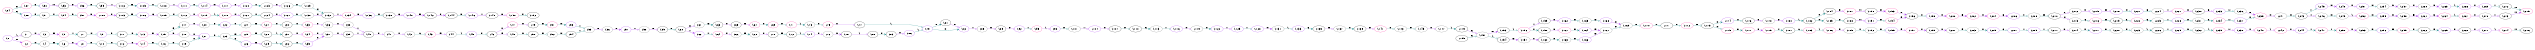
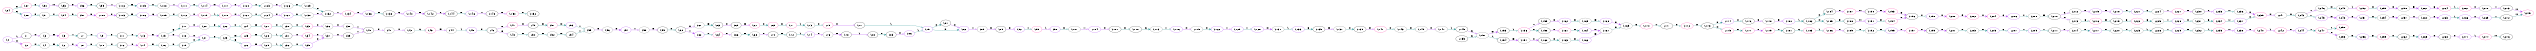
  strict digraph {
    rankdir=LR
    node [color=gray40]
    edge [arrowhead=onormal color=teal]
    S0 [color=purple]
    S1 [color=black]
    S2 [color=deeppink]
    S3
    S4
    S5 [color=deeppink]
    S6
    S7 [color=black]
    S8 [color=purple]
    S9 [color=purple]
    S10
    S11 [color=black]
    S12 [color=black]
    S13 [color=deeppink]
    S14 [color=deeppink]
    S15
    S16
    S17
    S18
    S19 [color=black]
    S20
    S21 [color=purple]
    S22 [color=purple]
    S23
    S24
    S25 [color=deeppink]
    S26 [color=purple]
    S27 [color=deeppink]
    S28 [color=black]
    S29 [color=black]
    S30 [color=black]
    S31 [color=black]
    S32 [color=black]
    S33 [color=deeppink]
    S34 [color=deeppink]
    S35 [color=purple]
    S36
    S37
    S38
    S39 [color=black]
    S40 [color=black]
    S41
    S42
    S43 [color=deeppink]
    S44
    S45 [color=purple]
    S46 [color=black]
    S47 [color=deeppink]
    S48
    S49 [color=black]
    S50 [color=black]
    S51 [color=deeppink]
    S52
    S53 [color=purple]
    S54 [color=black]
    S55
    S56
    S57 [color=purple]
    S58
    S59 [color=black]
    S60 [color=black]
    S61
    S62 [color=purple]
    S63 [color=black]
    S64 [color=deeppink]
    S65 [color=black]
    S66
    S67 [color=deeppink]
    S68
    S69 [color=deeppink]
    S70 [color=black]
    S71 [color=deeppink]
    S72 [color=black]
    S73
    S74 [color=purple]
    S75 [color=deeppink]
    S76
    S77 [color=black]
    S78 [color=black]
    S79 [color=purple]
    S80 [color=black]
    S81 [color=black]
    S82 [color=purple]
    S83 [color=black]
    S85
    S86 [color=purple]
    S84 [color=deeppink]
    S87 [color=deeppink]
    S88 [color=purple]
    S89 [color=black]
    S90 [color=purple]
    S91
    S92 [color=purple]
    S93 [color=black]
    S94 [color=deeppink]
    S95 [color=deeppink]
    S96 [color=purple]
    S97 [color=deeppink]
    S98 [color=purple]
    S99 [color=black]
    S100 [color=deeppink]
    S101
    S102
    S103 [color=black]
    S104 [color=purple]
    S105 [color=purple]
    S106 [color=purple]
    S107 [color=black]
    S108
    S109
    S110 [color=black]
    S111 [color=purple]
    S112
    S113
    S114 [color=purple]
    S115 [color=deeppink]
    S116 [color=purple]
    S117 [color=purple]
    S118 [color=deeppink]
    S119
    S120 [color=purple]
    S121 [color=black]
    S122 [color=purple]
    S123
    S124 [color=black]
    S125 [color=purple]
    S126
    S127 [color=purple]
    S128 [color=purple]
    S129
    S130
    S131
    S132 [color=black]
    S133 [color=purple]
    S134 [color=deeppink]
    S135 [color=black]
    S136 [color=purple]
    S137
    S138 [color=black]
    S139 [color=black]
    S140 [color=purple]
    S141 [color=deeppink]
    S142 [color=black]
    S143
    S144 [color=black]
    S145
    S146 [color=purple]
    S147
    S148 [color=black]
    S149 [color=black]
    S150 [color=deeppink]
    S151
    S152 [color=black]
    S153 [color=black]
    S154 [color=black]
    S156 [color=deeppink]
    S157
    S155 [color=black]
    S158 [color=black]
    S159 [color=black]
    S160 [color=black]
    S161 [color=deeppink]
    S162 [color=purple]
    S163
    S164 [color=purple]
    S165
    S166 [color=purple]
    S167
    S168 [color=purple]
    S169
    S170 [color=deeppink]
    S171 [color=black]
    S172 [color=deeppink]
    S173 [color=black]
    S174 [color=purple]
    S175 [color=deeppink]
    S176 [color=black]
    S177 [color=deeppink]
    S178
    S179 [color=deeppink]
    S180 [color=purple]
    S181 [color=black]
    S182 [color=black]
    S183 [color=deeppink]
    S184 [color=black]
    S185
    S186 [color=deeppink]
    S187 [color=deeppink]
    S188 [color=black]
    S189
    S190 [color=black]
    S191 [color=purple]
    S192
    S193 [color=deeppink]
    S194 [color=deeppink]
    S195 [color=purple]
    S196 [color=black]
    S197 [color=deeppink]
    S198 [color=purple]
    S199 [color=black]
    S200 [color=deeppink]
    S201
    S202 [color=deeppink]
    S203
    S204 [color=deeppink]
    S205 [color=purple]
    S206 [color=purple]
    S207 [color=purple]
    S208
    S209 [color=purple]
    S210 [color=black]
    S211 [color=black]
    S212
    S213
    S214
    S215 [color=purple]
    S216 [color=deeppink]
    S217 [color=purple]
    S218 [color=purple]
    S219 [color=black]
    S220
    S221 [color=purple]
    S222 [color=deeppink]
    S223
    S224
    S225
    S226 [color=black]
    S227 [color=deeppink]
    S228 [color=purple]
    S229 [color=purple]
    S230 [color=black]
    S231
    S232
    S233 [color=purple]
    S234 [color=deeppink]
    S235 [color=deeppink]
    S236
    S237 [color=purple]
    S238 [color=purple]
    S239 [color=deeppink]
    S240 [color=deeppink]
    S241
    S242 [color=deeppink]
    S243 [color=black]
    S244 [color=purple]
    S245 [color=purple]
    S246
    S247 [color=deeppink]
    S248 [color=purple]
    S249
    S250 [color=deeppink]
    S251 [color=purple]
    S252 [color=deeppink]
    S253
    S254
    S255 [color=purple]
    S256 [color=purple]
    S257
    S258
    S259 [color=deeppink]
    S260
    S261 [color=purple]
    S262 [color=black]
    S263 [color=purple]
    S264 [color=deeppink]
    S265 [color=purple]
    S266 [color=purple]
    S267 [color=deeppink]
    S268 [color=black]
    S269 [color=purple]
    S270
    S271 [color=purple]
    S272 [color=black]
    S273 [color=black]
    S274 [color=deeppink]
    S275 [color=deeppink]
    S276 [color=black]
    S0 -> S1 [arrowhead=odot color=purple label=S]
    S0 -> S2 [arrowhead=vee color=purple label=A]
    S1 -> S3 [color=purple label=A]
    S2 -> S4 [label=A]
    S3 -> S5 [arrowhead=vee color=purple label=H]
    S4 -> S6 [arrowhead=vee label=H]
    S5 -> S7 [arrowhead=vee label=V]
    S6 -> S8 [arrowhead=vee color=purple label=A]
    S7 -> S9 [arrowhead=odot label=A]
    S8 -> S10 [arrowhead=odot label=D]
    S9 -> S11 [arrowhead=odot label=P]
    S10 -> S12 [arrowhead=odot label=A]
    S11 -> S13 [arrowhead=vee label=T]
    S12 -> S14 [arrowhead=vee color=purple label=T]
    S13 -> S15 [arrowhead=vee color=purple label=F]
    S14 -> S16 [label=F]
    S15 -> S17 [arrowhead=vee label=E]
    S15 -> S18 [arrowhead=odot color=purple label=D]
    S16 -> S19 [arrowhead=odot label=D]
    S17 -> S20 [color=purple label=A]
    S18 -> S21 [arrowhead=odot color=purple label=A]
    S19 -> S21 [arrowhead=vee label=A]
    S20 -> S22 [arrowhead=vee label=P]
    S21 -> S23 [label=P]
    S22 -> S24 [label=L]
    S23 -> S25 [arrowhead=odot label=H]
    S23 -> S26 [label=F]
    S24 -> S27 [arrowhead=odot label=H]
    S25 -> S28 [arrowhead=odot label=H]
    S26 -> S29 [color=purple label=H]
    S27 -> S30 [label=A]
    S28 -> S31 [arrowhead=vee label=S]
    S29 -> S32 [arrowhead=vee label=S]
    S30 -> S33 [arrowhead=odot label=A]
    S31 -> S34 [arrowhead=odot color=purple label=A]
    S32 -> S35 [label=A]
    S33 -> S36 [color=purple label=L]
    S34 -> S37 [arrowhead=odot color=purple label=L]
    S35 -> S37 [arrowhead=vee color=purple label=L]
    S36 -> S38 [arrowhead=odot color=purple label=T]
    S37 -> S39 [color=purple label=T]
    S38 -> S40 [color=purple label=V]
    S39 -> S40 [color=purple label=V]
    S40 -> S41 [color=purple label=L]
    S41 -> S42 [color=purple label=L]
    S42 -> S43 [arrowhead=odot label=C]
    S43 -> S44 [color=purple label=H]
    S44 -> S45 [arrowhead=odot label=S]
    S45 -> S46 [arrowhead=odot label=L]
    S46 -> S47 [arrowhead=odot color=purple label=L]
    S46 -> S48 [arrowhead=odot color=purple label=F]
    S47 -> S49 [arrowhead=odot color=purple label=K]
    S48 -> S50 [label=K]
    S49 -> S51 [arrowhead=vee label=F]
    S50 -> S52 [arrowhead=odot label=F]
    S51 -> S53 [arrowhead=vee label=N]
    S52 -> S54 [arrowhead=odot label=N]
    S53 -> S55 [arrowhead=odot label=V]
    S54 -> S55 [arrowhead=odot label=V]
    S55 -> S56 [arrowhead=odot color=purple label=P]
    S56 -> S57 [arrowhead=vee color=purple label=D]
    S57 -> S58 [color=purple label=V]
    S58 -> S59 [arrowhead=odot color=purple label=R]
    S59 -> S60 [label=L]
    S60 -> S61 [arrowhead=odot color=purple label=K]
    S60 -> S62 [arrowhead=vee color=purple label=V]
    S61 -> S63 [arrowhead=vee label=H]
    S62 -> S64 [label=Y]
    S63 -> S65 [arrowhead=odot color=purple label=A]
    S64 -> S66 [color=purple label=A]
    S65 -> S67 [arrowhead=odot color=purple label=H]
    S66 -> S68 [arrowhead=vee label=H]
    S67 -> S69 [arrowhead=vee label=L]
    S68 -> S70 [color=purple label=L]
    S69 -> S71 [arrowhead=odot label=D]
    S70 -> S72 [label=E]
    S71 -> S73 [arrowhead=vee label=S]
    S72 -> S74 [label=S]
    S73 -> S75 [arrowhead=odot label=L]
    S74 -> S76 [color=purple label=L]
    S75 -> S77 [arrowhead=odot color=purple label=A]
    S76 -> S78 [arrowhead=vee color=purple label=K]
    S77 -> S79 [label=S]
    S78 -> S80 [arrowhead=odot color=purple label=S]
    S79 -> S81 [arrowhead=vee label=L]
    S79 -> S82 [arrowhead=vee label=T]
    S80 -> S83 [arrowhead=vee label=L]
    S81 -> S82 [color=purple label=A]
    S82 -> S85 [color=purple label=V]
    S83 -> S86 [color=purple label=A]
    S85 -> S89 [color=purple label=N]
    S86 -> S79 [arrowhead=odot label=S]
    S84 -> S87 [label=N]
    S84 -> S88 [arrowhead=vee label=G]
    S87 -> S90 [arrowhead=odot label=P]
    S88 -> S91 [label=P]
    S89 -> S92 [arrowhead=odot color=purple label=D]
    S90 -> S93 [color=purple label=M]
    S91 -> S94 [label=L]
    S92 -> S95 [label=I]
    S93 -> S96 [color=purple label=D]
    S94 -> S97 [label=D]
    S95 -> S98 [arrowhead=odot color=purple label=S]
    S96 -> S99 [arrowhead=odot label=D]
    S97 -> S100 [arrowhead=vee color=purple label=D]
    S98 -> S101 [label=K]
    S99 -> S102 [color=purple label=V]
    S100 -> S103 [arrowhead=vee color=purple label=L]
    S101 -> S104 [color=purple label=V]
    S102 -> S105 [arrowhead=vee label=H]
    S103 -> S106 [arrowhead=odot label=H]
    S104 -> S107 [arrowhead=odot color=purple label=A]
    S105 -> S108 [label=A]
    S106 -> S109 [arrowhead=odot color=purple label=G]
    S107 -> S110 [arrowhead=odot label=D]
    S108 -> S111 [arrowhead=odot color=purple label=V]
    S109 -> S112 [arrowhead=odot label=A]
    S110 -> S113 [arrowhead=vee label=G]
    S111 -> S114 [label=A]
    S112 -> S115 [arrowhead=odot color=purple label=A]
    S113 -> S116 [arrowhead=odot label=V]
    S114 -> S117 [arrowhead=odot color=purple label=N]
    S115 -> S118 [arrowhead=vee label=S]
    S116 -> S119 [arrowhead=odot color=purple label=A]
    S117 -> S120 [color=purple label=T]
    S118 -> S121 [color=purple label=A]
    S119 -> S122 [arrowhead=vee label=A]
    S120 -> S123 [arrowhead=vee label=L]
    S121 -> S124 [label=L]
    S122 -> S125 [color=purple label=V]
    S123 -> S126 [color=purple label=A]
    S124 -> S127 [color=purple label=A]
    S125 -> S128 [arrowhead=odot label=V]
    S126 -> S129 [label=D]
    S127 -> S130 [arrowhead=odot label=D]
    S128 -> S131 [arrowhead=vee color=purple label=K]
    S129 -> S132 [arrowhead=vee label=A]
    S130 -> S132 [arrowhead=odot color=purple label=A]
    S131 -> S133 [arrowhead=odot label=S]
    S132 -> S134 [color=purple label=V]
    S133 -> S135 [arrowhead=vee label=G]
    S134 -> S136 [color=purple label=K]
    S135 -> S137 [color=purple label=H]
    S136 -> S138 [arrowhead=odot label=K]
    S137 -> S139 [arrowhead=vee label=A]
    S138 -> S140 [color=purple label=G]
    S139 -> S141 [color=purple label=R]
    S140 -> S142 [arrowhead=vee color=purple label=H]
    S141 -> S143 [label=L]
    S142 -> S144 [arrowhead=vee color=purple label=G]
    S143 -> S145 [arrowhead=odot label=Q]
    S144 -> S146 [arrowhead=odot label=K]
    S145 -> S147 [arrowhead=odot color=purple label=A]
    S146 -> S148 [arrowhead=odot color=purple label=V]
    S147 -> S149 [arrowhead=vee label=S]
    S148 -> S150 [color=purple label=Q]
    S149 -> S151 [color=purple label=G]
    S150 -> S152 [label=A]
    S151 -> S153 [arrowhead=vee color=purple label=H]
    S151 -> S154 [arrowhead=odot label=S]
    S153 -> S156 [label=S]
    S154 -> S157 [arrowhead=vee color=purple label=H]
    S156 -> S158 [arrowhead=vee label=L]
    S156 -> S159 [color=purple label=V]
    S157 -> S160 [arrowhead=vee color=purple label=L]
    S155 -> S151 [label=G]
    S158 -> S161 [arrowhead=odot color=purple label=D]
    S159 -> S162 [color=purple label=D]
    S160 -> S163 [arrowhead=vee label=D]
    S161 -> S164 [arrowhead=vee label=F]
    S162 -> S165 [label=F]
    S163 -> S166 [label=F]
    S164 -> S167 [arrowhead=vee color=purple label=H]
    S165 -> S168 [label=H]
    S166 -> S167 [color=purple label=H]
    S167 -> S169 [label=P]
    S168 -> S169 [arrowhead=vee color=purple label=P]
    S169 -> S170 [arrowhead=odot label=F]
    S170 -> S171 [label=Y]
    S171 -> S172 [label=T]
    S172 -> S173 [arrowhead=odot label=K]
    S173 -> S174 [arrowhead=vee label=T]
    S173 -> S175 [label=A]
    S174 -> S176 [label=T]
    S175 -> S177 [arrowhead=vee label=Q]
    S176 -> S178 [color=purple label=P]
    S177 -> S179 [arrowhead=vee color=purple label=P]
    S178 -> S180 [arrowhead=odot color=purple label=F]
    S179 -> S181 [arrowhead=vee label=Y]
    S180 -> S182 [arrowhead=vee label=S]
    S181 -> S183 [label=C]
    S182 -> S184 [arrowhead=vee label=L]
    S182 -> S185 [arrowhead=vee label=A]
    S183 -> S186 [arrowhead=odot label=S]
    S184 -> S187 [color=purple label=F]
    S185 -> S188 [arrowhead=odot label=F]
    S186 -> S189 [arrowhead=odot color=purple label=F]
    S187 -> S190 [arrowhead=odot color=purple label=M]
    S188 -> S191 [arrowhead=odot color=purple label=M]
    S189 -> S192 [label=L]
    S190 -> S193 [arrowhead=vee color=purple label=R]
    S191 -> S194 [label=R]
    S192 -> S195 [arrowhead=odot label=R]
    S193 -> S196 [arrowhead=vee color=purple label=E]
    S194 -> S196 [arrowhead=vee color=purple label=E]
    S195 -> S197 [color=purple label=E]
    S196 -> S198 [arrowhead=odot label=L]
    S197 -> S199 [arrowhead=vee color=purple label=L]
    S198 -> S200 [arrowhead=vee color=purple label=A]
    S199 -> S201 [arrowhead=vee color=purple label=T]
    S200 -> S202 [arrowhead=vee color=purple label=E]
    S201 -> S203 [label=E]
    S202 -> S204 [arrowhead=vee color=purple label=A]
    S203 -> S205 [arrowhead=vee label=T]
    S204 -> S206 [arrowhead=vee color=purple label=G]
    S205 -> S207 [label=G]
    S206 -> S208 [label=Y]
    S207 -> S209 [label=I]
    S208 -> S210 [arrowhead=odot label=E]
    S209 -> S211 [arrowhead=odot label=V]
    S210 -> S212 [color=purple label=G]
    S210 -> S213 [color=purple label=A]
    S211 -> S214 [color=purple label=D]
    S212 -> S215 [arrowhead=odot color=purple label=A]
    S213 -> S216 [label=G]
    S214 -> S217 [arrowhead=vee label=A]
    S215 -> S218 [arrowhead=odot color=purple label=H]
    S216 -> S219 [arrowhead=odot label=H]
    S217 -> S220 [arrowhead=odot label=Q]
    S218 -> S221 [label=A]
    S219 -> S222 [arrowhead=odot label=G]
    S220 -> S223 [label=T]
    S221 -> S224 [label=G]
    S222 -> S225 [arrowhead=vee label=G]
    S223 -> S226 [arrowhead=vee label=S]
    S224 -> S227 [arrowhead=odot color=purple label=V]
    S225 -> S228 [arrowhead=odot label=I]
    S226 -> S229 [arrowhead=odot label=I]
    S227 -> S230 [color=purple label=K]
    S228 -> S231 [label=K]
    S229 -> S232 [label=K]
    S230 -> S233 [color=purple label=G]
    S231 -> S234 [arrowhead=vee label=G]
    S232 -> S235 [arrowhead=vee label=S]
    S233 -> S236 [label=W]
    S234 -> S237 [arrowhead=odot label=W]
    S235 -> S238 [color=purple label=W]
    S236 -> S239 [arrowhead=vee color=purple label=A]
    S237 -> S239 [label=A]
    S238 -> S240 [arrowhead=odot color=purple label=L]
    S239 -> S241 [arrowhead=odot color=purple label=A]
    S240 -> S242 [arrowhead=odot color=purple label=S]
    S241 -> S243 [label=K]
    S242 -> S244 [color=purple label=L]
    S243 -> S245 [label=V]
    S243 -> S246 [color=purple label=I]
    S244 -> S247 [arrowhead=vee label=I]
    S245 -> S248 [arrowhead=vee color=purple label=N]
    S246 -> S249 [label=N]
    S247 -> S250 [arrowhead=vee label=I]
    S248 -> S251 [color=purple label=T]
    S249 -> S252 [arrowhead=odot color=purple label=S]
-   S250 -> S253 [arrowhead=vee color=purple label=T]
+   S247 -> S253 [arrowhead=vee color=purple label=T]
    S251 -> S254 [label=K]
    S252 -> S255 [arrowhead=odot label=K]
    S253 -> S256 [arrowhead=odot label=R]
    S254 -> S257 [arrowhead=vee color=purple label=D]
    S255 -> S258 [arrowhead=vee color=purple label=D]
    S256 -> S259 [arrowhead=odot label=E]
    S257 -> S260 [color=purple label=A]
    S258 -> S261 [arrowhead=vee color=purple label=E]
    S259 -> S262 [arrowhead=odot label=T]
    S260 -> S263 [arrowhead=vee color=purple label=P]
    S261 -> S264 [arrowhead=vee color=purple label=G]
    S262 -> S265 [arrowhead=vee label=R]
    S263 -> S266 [arrowhead=vee label=S]
    S264 -> S267 [label=S]
    S265 -> S268 [arrowhead=odot color=purple label=T]
    S266 -> S269 [arrowhead=odot color=purple label=L]
    S267 -> S270 [arrowhead=odot color=purple label=L]
    S268 -> S271 [arrowhead=odot color=purple label=L]
    S269 -> S272 [arrowhead=odot label=V]
    S270 -> S273 [color=purple label=V]
    S271 -> S274 [arrowhead=odot color=purple label=S]
    S272 -> S275 [arrowhead=vee label=M]
    S273 -> S275 [arrowhead=vee color=purple label=M]
    S274 -> S276 [arrowhead=odot label=M]
  }
